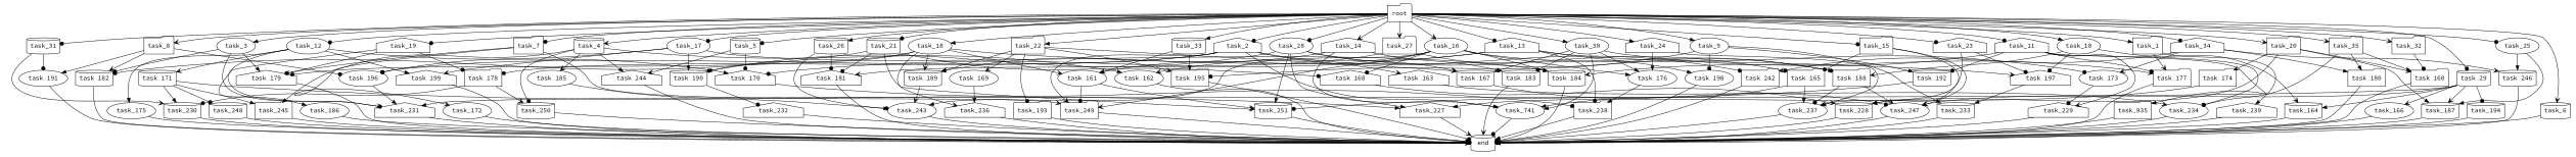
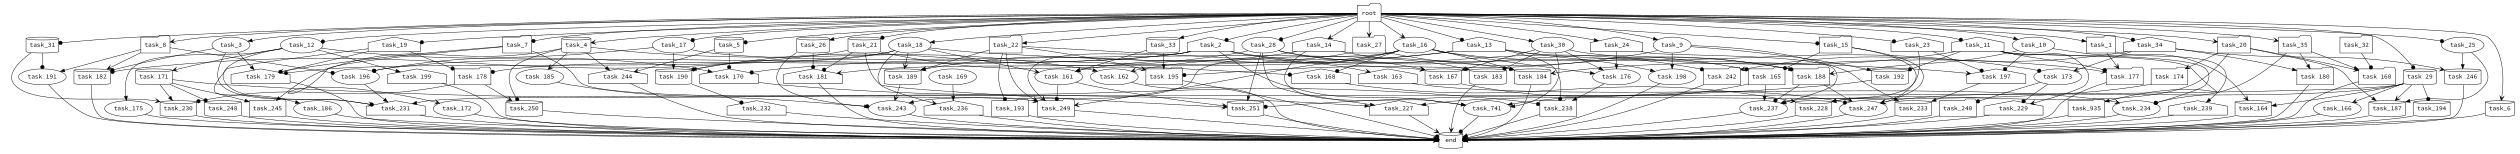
  digraph {
    fontname="Source Code Pro"
    node [fontname="Source Code Pro" shape=ellipse]
    edge [arrowhead=dot fontname="Source Code Pro"]
    task_199 [shape=house]
    task_12
    task_171 [shape=cylinder]
    task_231 [shape=house]
    task_170 [shape=house]
    task_175
    end [shape=cylinder]
    task_245 [shape=folder]
    task_227 [shape=house]
    task_230 [shape=cylinder]
    task_248 [shape=cylinder]
    task_238 [shape=folder]
    task_160 [shape=folder]
    task_180 [shape=folder]
    task_19 [shape=house]
    task_179 [shape=house]
    task_186
    task_178 [shape=folder]
    task_250 [shape=cylinder]
    task_249 [shape=folder]
    task_196
    root [shape=folder]
    task_10
    task_18
    task_1 [shape=folder]
    task_4 [shape=cylinder]
    task_33 [shape=cylinder]
    task_8 [shape=folder]
    task_15 [shape=folder]
    task_5 [shape=cylinder]
    task_27 [shape=folder]
    task_14 [shape=house]
    task_21 [shape=cylinder]
    task_16
    task_7 [shape=folder]
    task_26 [shape=cylinder]
    task_30
    task_17
    task_31 [shape=cylinder]
    task_2 [shape=house]
    task_35 [shape=folder]
    task_3
    task_22 [shape=folder]
    task_29 [shape=cylinder]
    task_28
    task_23 [shape=house]
    task_25
    task_6 [shape=cylinder]
    task_32 [shape=folder]
    task_20 [shape=folder]
    task_9
    task_34 [shape=house]
    task_13 [shape=house]
    task_24 [shape=house]
    task_11 [shape=house]
    task_164 [shape=cylinder]
    task_197 [shape=house]
    task_188 [shape=folder]
    task_189 [shape=cylinder]
    task_161
    task_190 [shape=cylinder]
    task_236 [shape=house]
    task_177 [shape=folder]
    task_239 [shape=house]
    task_162
    task_244 [shape=house]
    task_185
    task_195 [shape=folder]
    task_182 [shape=cylinder]
    task_191
    task_228 [shape=cylinder]
    task_165 [shape=folder]
    task_247
    task_181 [shape=house]
    task_183 [shape=cylinder]
    n76 [label=task_741]
    task_168 [shape=house]
    task_251 [shape=cylinder]
    task_243
    task_184 [shape=cylinder]
    task_176
    task_172
    task_167 [shape=cylinder]
    task_242 [shape=folder]
    task_163 [shape=house]
    task_234
    task_193 [shape=folder]
    task_169
    task_166
    task_194 [shape=cylinder]
    task_187 [shape=cylinder]
    task_237
    task_246 [shape=cylinder]
    task_174 [shape=folder]
    task_233 [shape=cylinder]
    task_192 [shape=cylinder]
    task_198
    task_173
    n99 [label=task_935 shape=folder]
    task_229 [shape=house]
    task_232 [shape=house]
+   task_240 [shape=folder]
    task_199 -> end [arrowhead=vee]
    task_12 -> task_199 [arrowhead=normal]
    task_12 -> task_171 [arrowhead=vee]
    task_12 -> task_231
    task_12 -> task_170 [arrowhead=normal]
    task_12 -> task_175 [arrowhead=normal]
    task_171 -> task_245 [arrowhead=normal]
    task_171 -> task_227 [arrowhead=normal]
    task_171 -> task_230 [arrowhead=normal]
    task_171 -> task_248
    task_231 -> end [arrowhead=normal]
    task_170 -> task_238
    task_175 -> end
    task_245 -> end [arrowhead=normal]
    task_227 -> end [arrowhead=vee]
    task_230 -> end [arrowhead=normal]
    task_248 -> end
    task_238 -> end [arrowhead=normal]
    task_160 -> end [arrowhead=normal]
    task_180 -> end
    task_19 -> task_179
    task_19 -> task_186 [arrowhead=normal]
    task_19 -> task_178
    task_179 -> end [arrowhead=normal]
    task_186 -> end [arrowhead=normal]
    task_178 -> task_230
    task_178 -> task_250 [arrowhead=vee]
    task_250 -> end [arrowhead=normal]
    task_249 -> end [arrowhead=vee]
    task_196 -> task_231 [arrowhead=normal]
    root -> task_12
    root -> task_19
    root -> task_10 [arrowhead=normal]
    root -> task_18 [arrowhead=normal]
    root -> task_1 [arrowhead=normal]
    root -> task_4 [arrowhead=vee]
    root -> task_33 [arrowhead=normal]
    root -> task_8 [arrowhead=vee]
    root -> task_15
    root -> task_5
    root -> task_27 [arrowhead=vee]
    root -> task_14 [arrowhead=vee]
    root -> task_21
    root -> task_16 [arrowhead=vee]
    root -> task_7
    root -> task_26 [arrowhead=normal]
    root -> task_30 [arrowhead=normal]
    root -> task_17
    root -> task_31
    root -> task_2
    root -> task_35 [arrowhead=vee]
    root -> task_3 [arrowhead=normal]
    root -> task_22 [arrowhead=normal]
    root -> task_29
    root -> task_28
    root -> task_23
    root -> task_25
    root -> task_6 [arrowhead=vee]
-   root -> task_32 [arrowhead=vee]
    root -> task_20 [arrowhead=vee]
    root -> task_9 [arrowhead=normal]
    root -> task_34
    root -> task_13
    root -> task_24 [arrowhead=normal]
    root -> task_11
    task_10 -> task_164 [arrowhead=vee]
    task_10 -> task_197
    task_10 -> task_188 [arrowhead=vee]
    task_18 -> task_179
    task_18 -> task_197 [arrowhead=vee]
    task_18 -> task_189 [arrowhead=vee]
    task_18 -> task_161 [arrowhead=vee]
    task_18 -> task_190
    task_18 -> task_236 [arrowhead=vee]
    task_1 -> task_177 [arrowhead=vee]
    task_1 -> task_239 [arrowhead=normal]
    task_4 -> task_245 [arrowhead=normal]
    task_4 -> task_250
    task_4 -> task_162 [arrowhead=normal]
    task_4 -> task_244 [arrowhead=normal]
    task_4 -> task_185 [arrowhead=vee]
    task_33 -> task_161 [arrowhead=vee]
    task_33 -> task_195 [arrowhead=normal]
    task_8 -> task_196
    task_8 -> task_182 [arrowhead=vee]
    task_8 -> task_191 [arrowhead=normal]
    task_15 -> task_228 [arrowhead=normal]
    task_15 -> task_165
    task_15 -> task_247 [arrowhead=vee]
    task_5 -> task_170
    task_5 -> task_244 [arrowhead=vee]
    task_27 -> task_188
    task_27 -> task_181 [arrowhead=vee]
    task_14 -> task_189 [arrowhead=vee]
    task_14 -> task_183 [arrowhead=normal]
    task_14 -> n76 [arrowhead=normal]
    task_21 -> task_182
    task_21 -> task_181
    task_21 -> task_168
    task_21 -> task_251 [arrowhead=vee]
    task_16 -> task_249 [arrowhead=vee]
    task_16 -> task_188 [arrowhead=normal]
    task_16 -> task_161 [arrowhead=normal]
    task_16 -> task_168
    task_16 -> task_243 [arrowhead=normal]
    task_16 -> task_184 [arrowhead=normal]
    task_16 -> task_176 [arrowhead=normal]
    task_7 -> task_179 [arrowhead=vee]
    task_7 -> task_249 [arrowhead=vee]
    task_7 -> task_172 [arrowhead=vee]
    task_26 -> task_181
    task_26 -> task_243 [arrowhead=normal]
    task_30 -> task_177 [arrowhead=vee]
    task_30 -> task_183
    task_30 -> n76 [arrowhead=normal]
    task_30 -> task_176 [arrowhead=normal]
    task_30 -> task_167 [arrowhead=vee]
-   task_17 -> task_199 [arrowhead=vee]
    task_17 -> task_196
    task_17 -> task_190 [arrowhead=normal]
    task_17 -> task_184 [arrowhead=normal]
    task_31 -> task_230 [arrowhead=vee]
    task_31 -> task_191
    task_2 -> task_178
    task_2 -> task_249 [arrowhead=vee]
    task_2 -> task_196
    task_2 -> n76 [arrowhead=normal]
    task_2 -> task_242
    task_2 -> task_163 [arrowhead=vee]
    task_35 -> task_160 [arrowhead=normal]
    task_35 -> task_180 [arrowhead=normal]
    task_35 -> task_234
    task_3 -> task_231 [arrowhead=vee]
    task_3 -> task_179 [arrowhead=normal]
    task_3 -> task_182
    task_22 -> task_189 [arrowhead=normal]
    task_22 -> task_195 [arrowhead=vee]
    task_22 -> task_167 [arrowhead=vee]
    task_22 -> task_193
-   task_22 -> task_169 [arrowhead=vee]
+   task_22 -> task_249 [arrowhead=vee]
    task_29 -> task_231 [arrowhead=normal]
    task_29 -> task_164 [arrowhead=normal]
    task_29 -> task_247 [arrowhead=vee]
    task_29 -> task_166 [arrowhead=vee]
    task_29 -> task_194
    task_29 -> task_187 [arrowhead=vee]
    task_28 -> task_227 [arrowhead=normal]
    task_28 -> task_190 [arrowhead=normal]
    task_28 -> task_165
    task_28 -> task_251 [arrowhead=normal]
    task_28 -> task_167 [arrowhead=vee]
    task_23 -> task_197
    task_23 -> task_237 [arrowhead=vee]
    task_25 -> task_187 [arrowhead=normal]
    task_25 -> task_246 [arrowhead=normal]
    task_6 -> end [arrowhead=vee]
    task_32 -> task_160
    task_20 -> task_160 [arrowhead=vee]
    task_20 -> task_228 [arrowhead=vee]
    task_20 -> task_187 [arrowhead=normal]
    task_20 -> task_174 [arrowhead=vee]
    task_9 -> task_195
    task_9 -> task_233 [arrowhead=normal]
    task_9 -> task_192 [arrowhead=normal]
-   task_9 -> task_198
+   task_9 -> task_198 [arrowhead=normal]
    task_34 -> task_180 [arrowhead=normal]
    task_34 -> task_242 [arrowhead=vee]
    task_34 -> task_246 [arrowhead=vee]
    task_34 -> task_173 [arrowhead=vee]
    task_13 -> task_170
    task_13 -> task_238
    task_13 -> task_162 [arrowhead=vee]
    task_13 -> task_198 [arrowhead=normal]
    task_13 -> task_173
    task_24 -> task_176 [arrowhead=normal]
    task_24 -> task_237 [arrowhead=normal]
    task_11 -> task_177
    task_11 -> task_184 [arrowhead=vee]
    task_11 -> task_234
    task_11 -> task_192
    task_11 -> n99 [arrowhead=normal]
    task_11 -> task_229 [arrowhead=vee]
    task_164 -> end
    task_197 -> task_233 [arrowhead=normal]
    task_188 -> task_247 [arrowhead=vee]
    task_188 -> task_237
    task_189 -> task_243 [arrowhead=vee]
    task_161 -> task_249
    task_161 -> task_251 [arrowhead=vee]
    task_190 -> task_232
    task_236 -> end
    task_177 -> end
    task_239 -> end [arrowhead=vee]
    task_162 -> end
    task_244 -> end
    task_185 -> task_243
    task_195 -> end
    task_182 -> end [arrowhead=vee]
    task_191 -> end [arrowhead=normal]
    task_228 -> end [arrowhead=normal]
    task_165 -> n76 [arrowhead=normal]
    task_165 -> task_237 [arrowhead=normal]
    task_247 -> end
    task_181 -> end [arrowhead=vee]
    task_183 -> end [arrowhead=vee]
    n76 -> end
    task_168 -> task_228 [arrowhead=vee]
    task_251 -> end [arrowhead=vee]
    task_243 -> end [arrowhead=vee]
    task_184 -> end
    task_176 -> task_238 [arrowhead=normal]
    task_172 -> end
    task_167 -> task_247
    task_242 -> end
    task_163 -> task_234 [arrowhead=vee]
    task_234 -> end [arrowhead=normal]
    task_193 -> end [arrowhead=vee]
    task_169 -> task_236 [arrowhead=normal]
    task_166 -> end
    task_194 -> end [arrowhead=normal]
    task_187 -> end [arrowhead=vee]
    task_237 -> end
    task_246 -> end [arrowhead=normal]
    task_174 -> task_227 [arrowhead=normal]
    task_233 -> end [arrowhead=normal]
    task_192 -> task_251
    task_198 -> end [arrowhead=vee]
    task_173 -> task_229
+   task_173 -> task_240
    n99 -> end
    task_229 -> end
    task_232 -> end [arrowhead=vee]
+   task_240 -> end
  }
